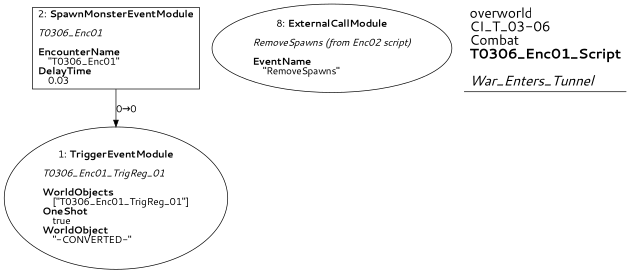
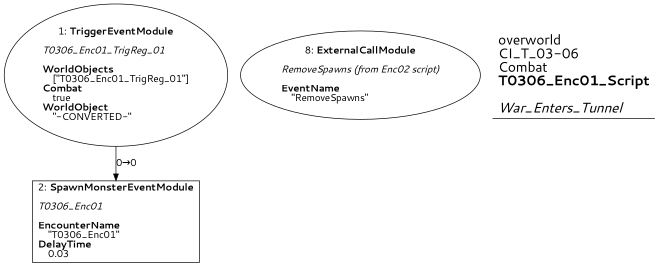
  digraph {
    fontname="Segoe UI"
    splines=spline
    node [fontname="Segoe UI" shape=oval]
-   n1 [label=<1: <b>TriggerEventModule</b><br/><br/><i>T0306_Enc01_TrigReg_01<br align="left"/></i><br align="left"/><b>WorldObjects</b><br align="left"/>    [&quot;T0306_Enc01_TrigReg_01&quot;]<br align="left"/><b>OneShot</b><br align="left"/>    true<br align="left"/><b>WorldObject</b><br align="left"/>    &quot;-CONVERTED-&quot;<br align="left"/>>]
+   n1 [label=<1: <b>TriggerEventModule</b><br/><br/><i>T0306_Enc01_TrigReg_01<br align="left"/></i><br align="left"/><b>WorldObjects</b><br align="left"/>    [&quot;T0306_Enc01_TrigReg_01&quot;]<br align="left"/><b>Combat</b><br align="left"/>    true<br align="left"/><b>WorldObject</b><br align="left"/>    &quot;-CONVERTED-&quot;<br align="left"/>>]
    n2 [label=<2: <b>SpawnMonsterEventModule</b><br/><br/><i>T0306_Enc01<br align="left"/></i><br align="left"/><b>EncounterName</b><br align="left"/>    &quot;T0306_Enc01&quot;<br align="left"/><b>DelayTime</b><br align="left"/>    0.03<br align="left"/>> shape=box]
    n3 [label=<8: <b>ExternalCallModule</b><br/><br/><i>RemoveSpawns (from Enc02 script)<br align="left"/></i><br align="left"/><b>EventName</b><br align="left"/>    &quot;RemoveSpawns&quot;<br align="left"/>>]
    n4 [label=<<font point-size="20">overworld<br align="left"/>CI_T_03-06<br align="left"/>Combat<br align="left"/><b>T0306_Enc01_Script</b><br align="left"/><br/><i>War_Enters_Tunnel</i><br align="left"/></font>> shape=underline]
-   n2 -> n1 [fontname="Segoe UI" label="0→0"]
+   n1 -> n2 [fontname="Segoe UI" label="0→0"]
  }
